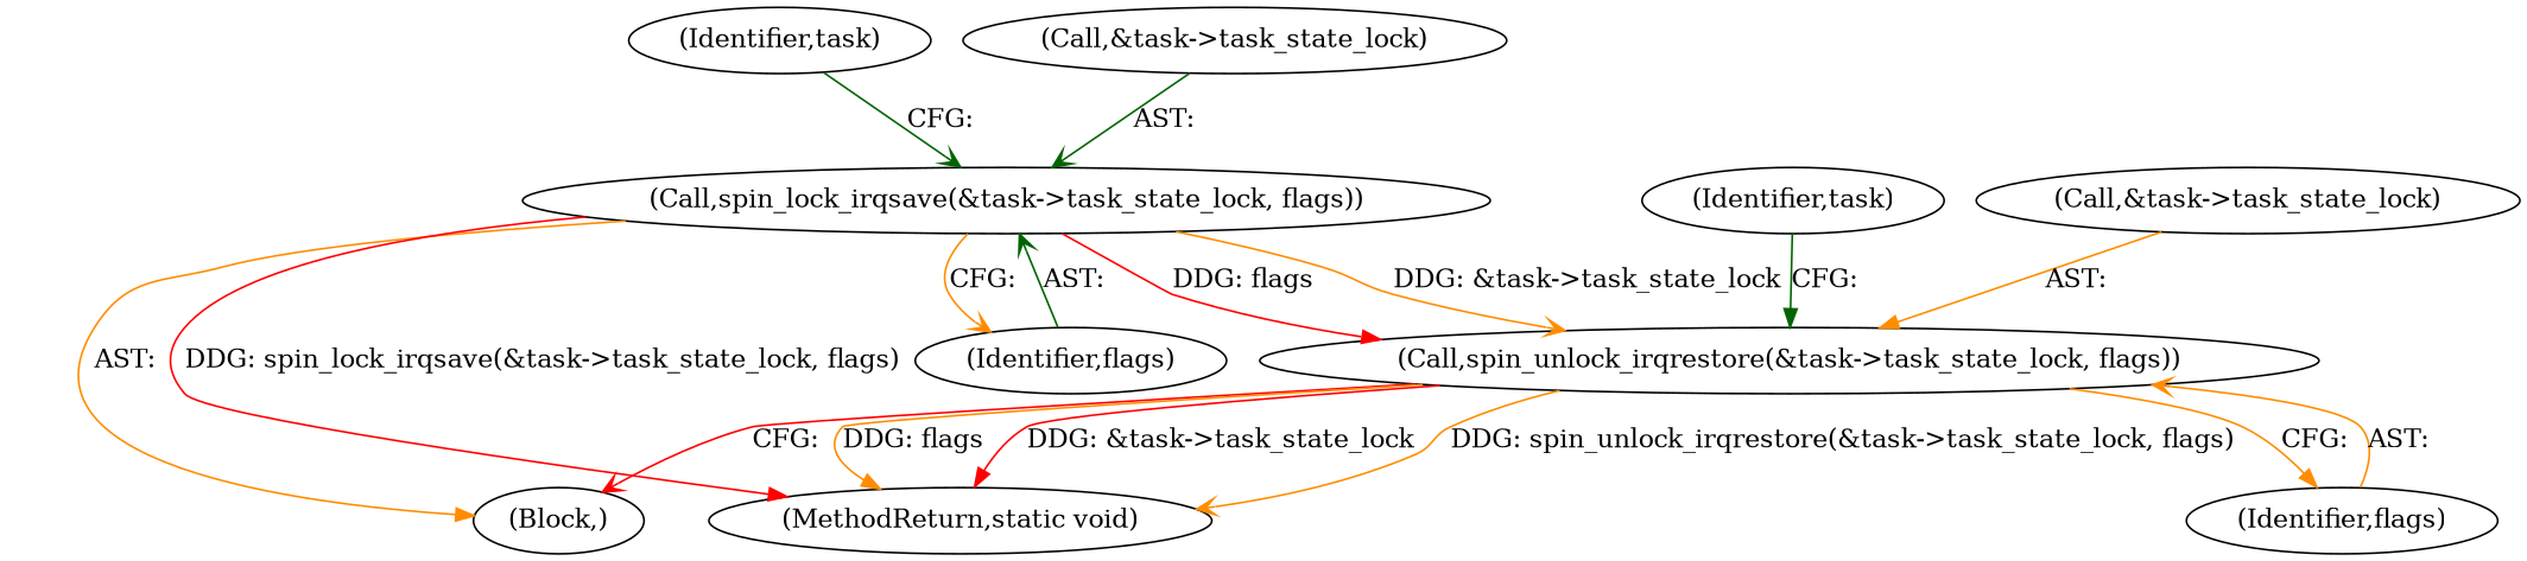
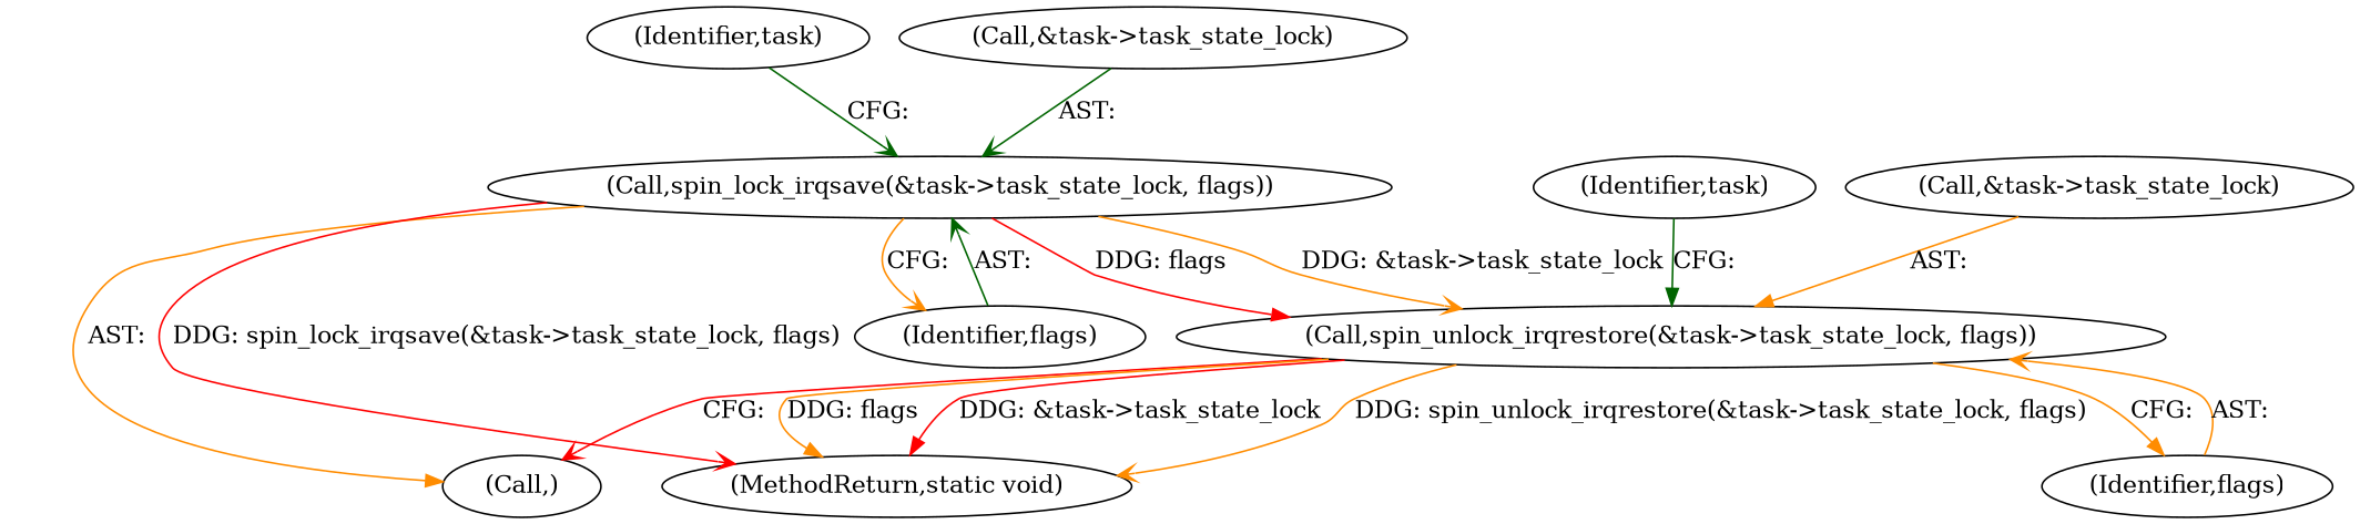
  digraph {
    edge [arrowhead=vee color=darkorange]
    n1 [label="(Call,spin_lock_irqsave(&task->task_state_lock, flags))"]
    n2 [label="(Call,spin_unlock_irqrestore(&task->task_state_lock, flags))"]
    n3 [label="(Identifier,flags)"]
-   n4 [label="(Block,)"]
+   n4 [label="(Call,)"]
    n5 [label="(MethodReturn,static void)"]
    n6 [label="(Identifier,flags)"]
    n7 [label="(Identifier,task)"]
    n8 [label="(Identifier,task)"]
    n9 [label="(Call,&task->task_state_lock)"]
    n10 [label="(Call,&task->task_state_lock)"]
    n1 -> n2 [label="DDG: &task->task_state_lock"]
    n1 -> n2 [arrowhead=normal color=red label="DDG: flags"]
    n1 -> n3 [label="CFG: "]
    n1 -> n4 [arrowhead=normal label="AST: "]
-   n1 -> n5 [arrowhead=normal color=red label="DDG: spin_lock_irqsave(&task->task_state_lock, flags)"]
+   n1 -> n5 [color=red label="DDG: spin_lock_irqsave(&task->task_state_lock, flags)"]
    n2 -> n4 [color=red label="CFG: "]
    n2 -> n5 [arrowhead=normal label="DDG: flags"]
    n2 -> n5 [arrowhead=normal color=red label="DDG: &task->task_state_lock"]
    n2 -> n5 [label="DDG: spin_unlock_irqrestore(&task->task_state_lock, flags)"]
    n2 -> n6 [arrowhead=normal label="CFG: "]
    n3 -> n1 [color=darkgreen label="AST: "]
    n6 -> n2 [label="AST: "]
    n7 -> n1 [color=darkgreen label="CFG: "]
    n8 -> n2 [arrowhead=normal color=darkgreen label="CFG: "]
    n9 -> n1 [color=darkgreen label="AST: "]
    n10 -> n2 [arrowhead=normal label="AST: "]
  }
